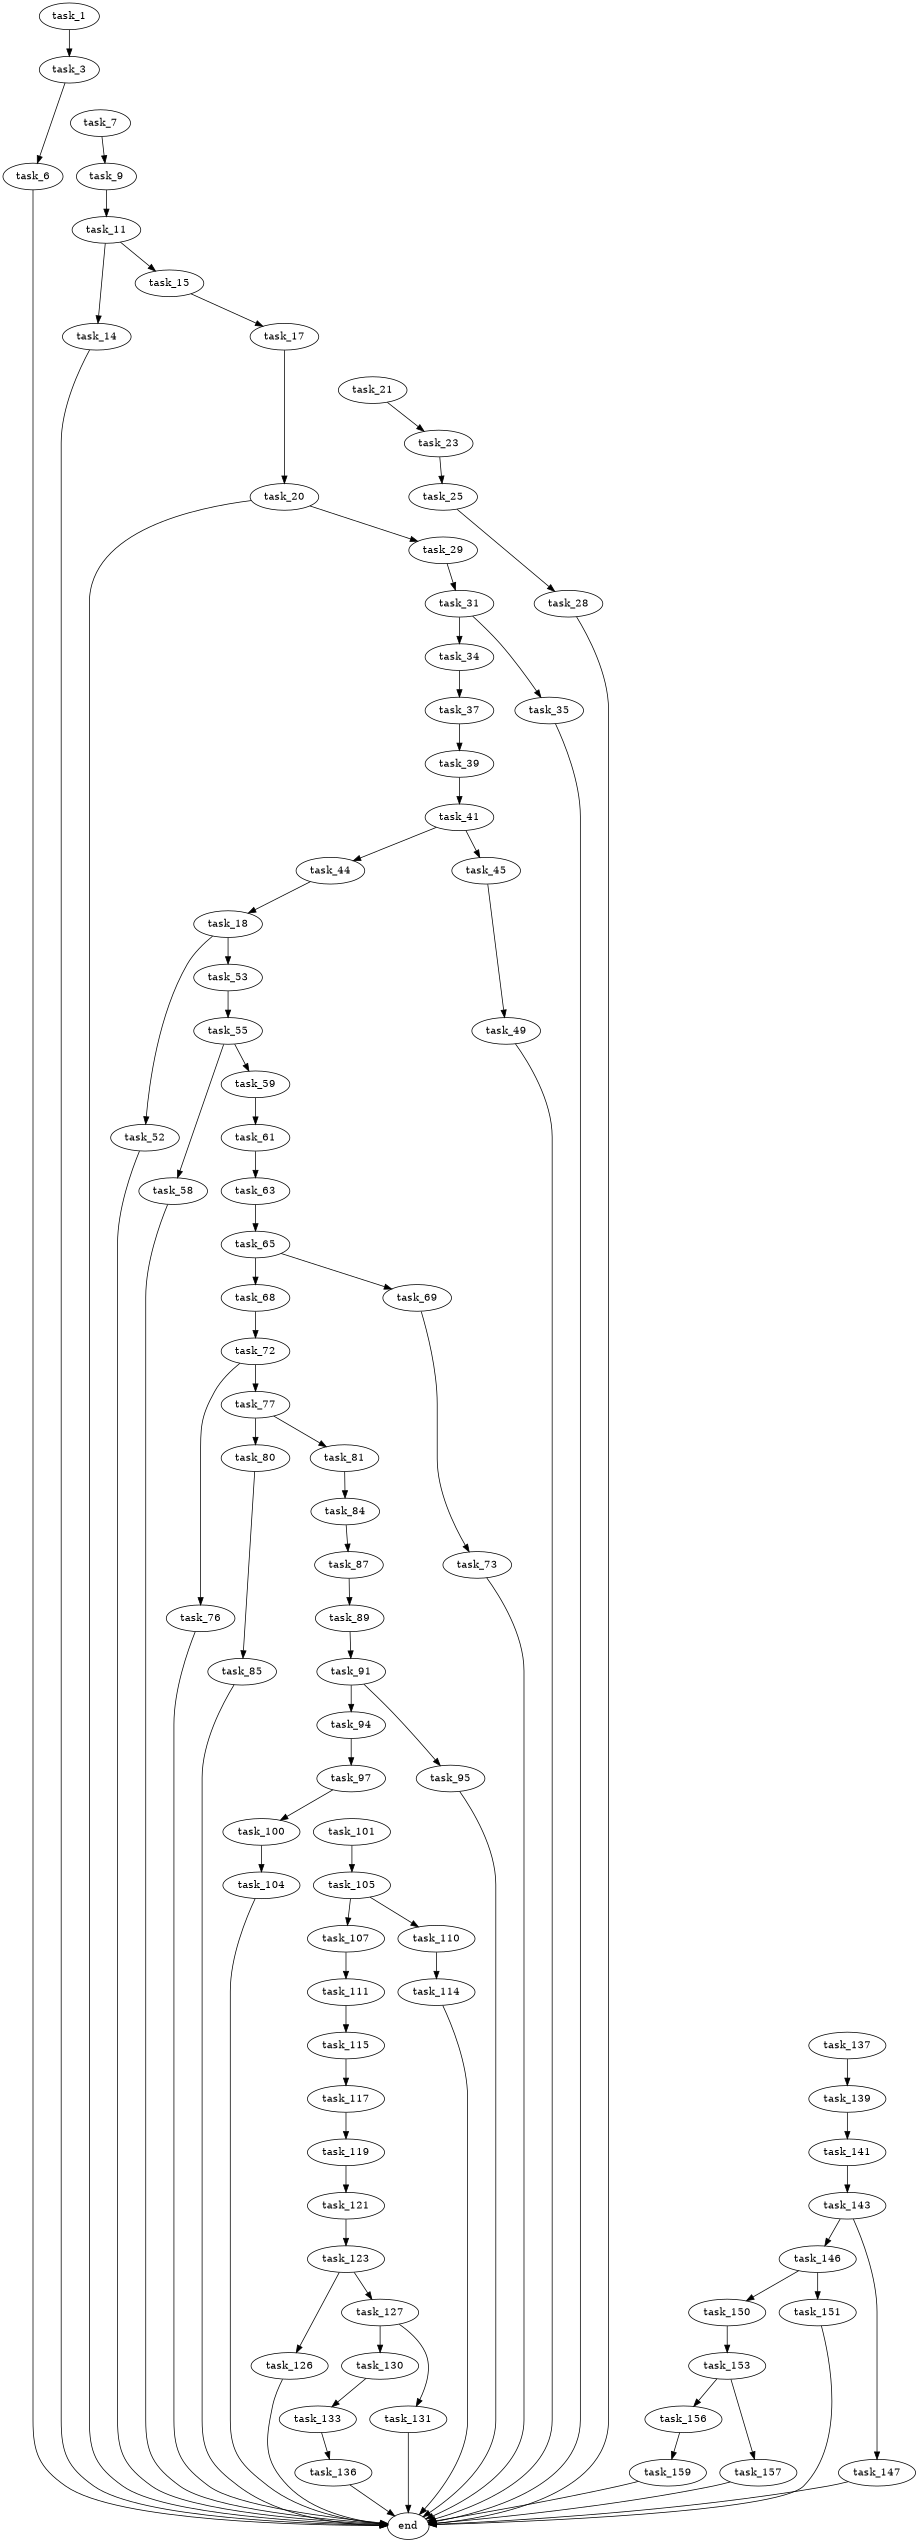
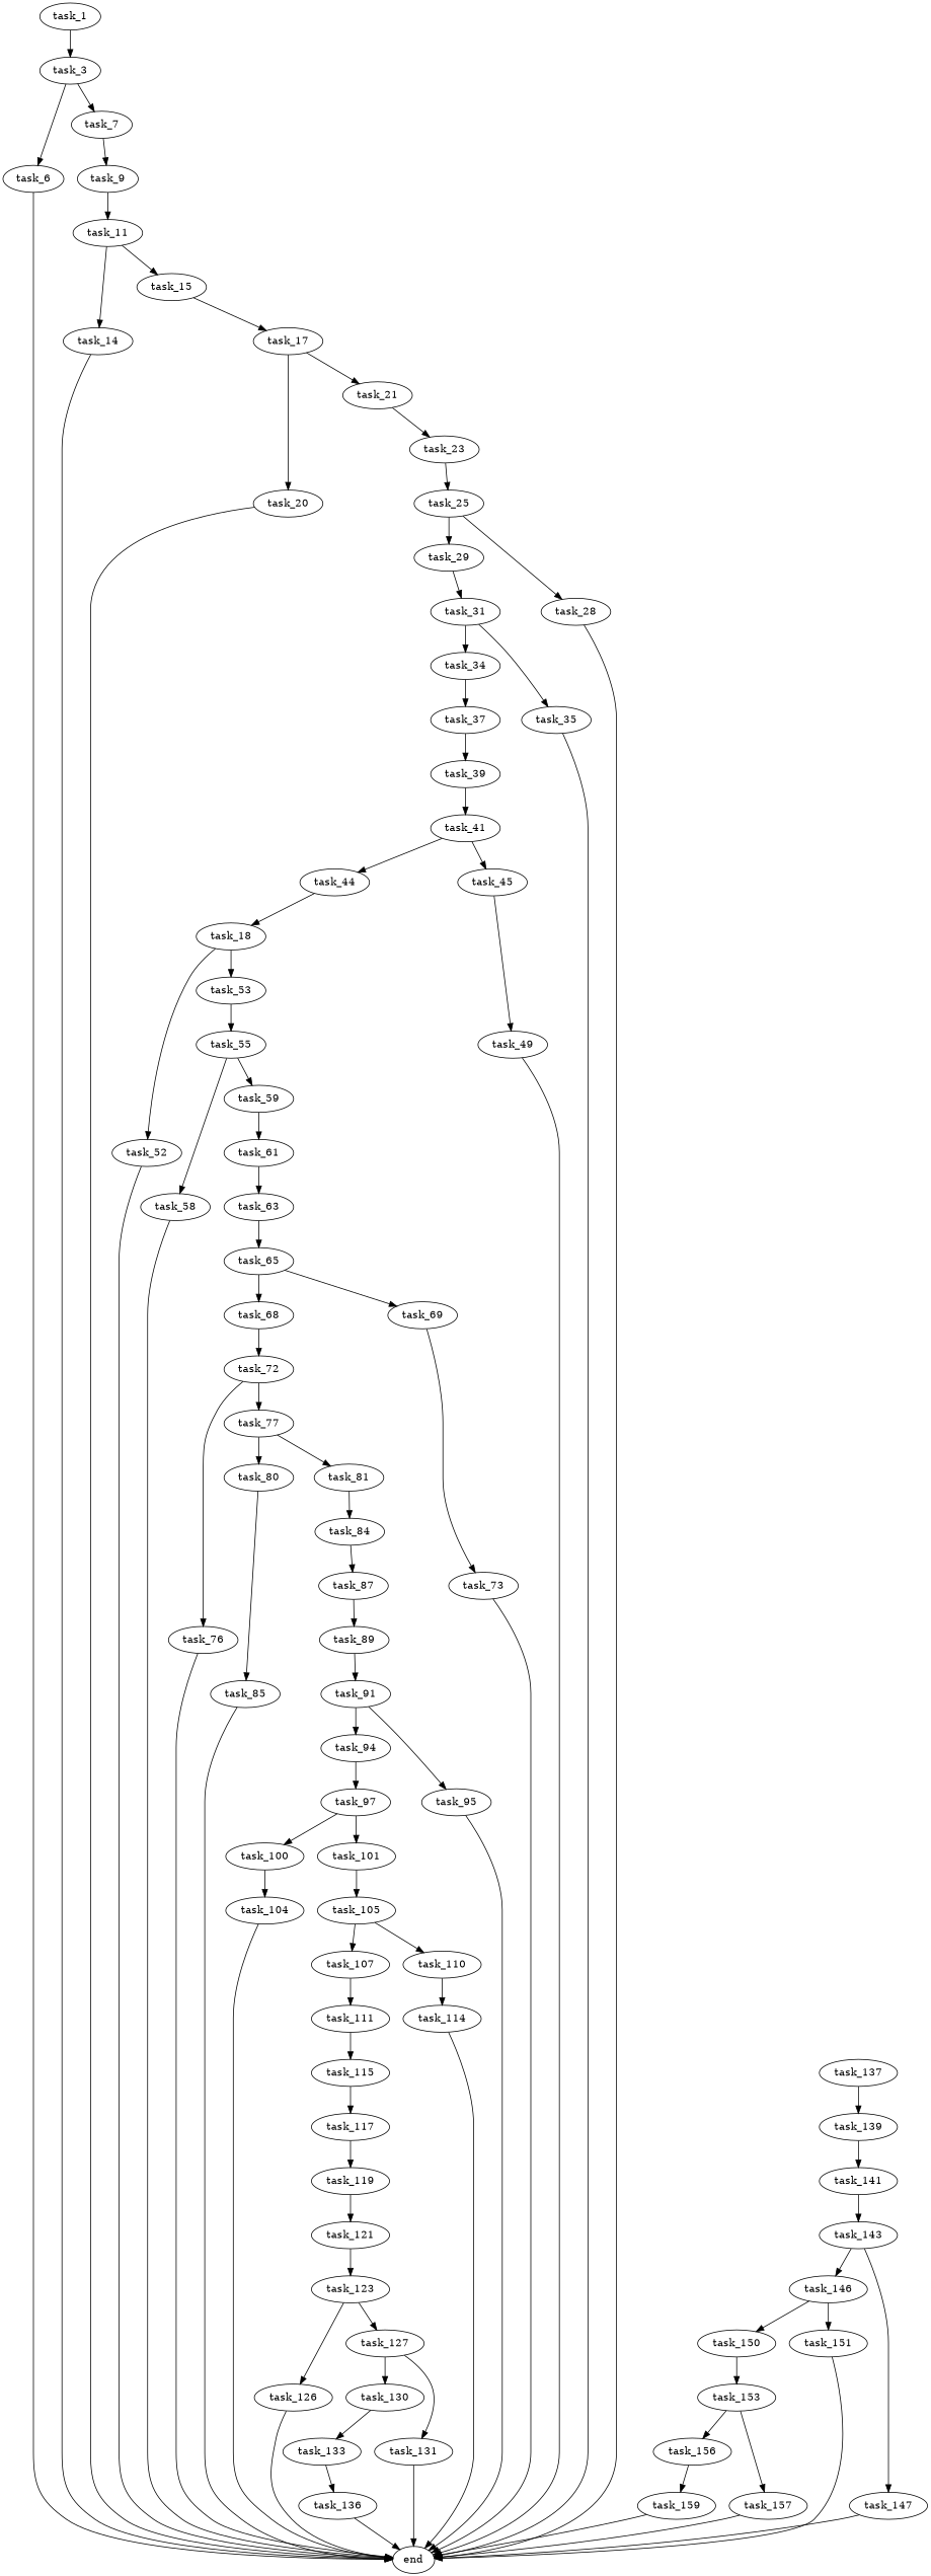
  digraph {
    task_1
    task_3
    task_6
    task_7
    end
    task_9
    task_11
    task_14
    task_15
    task_17
    task_20
    task_21
    task_23
    task_25
    task_28
    task_29
    task_31
    task_34
    task_35
    task_37
    task_39
    task_41
    task_44
    task_45
    n25 [label=task_18]
    task_49
    task_52
    task_53
    task_55
    task_58
    task_59
    task_61
    task_63
    task_65
    task_68
    task_69
    task_72
    task_73
    task_76
    task_77
    task_80
    task_81
    task_85
    task_84
    task_87
    task_89
    task_91
    task_94
    task_95
    task_97
    task_100
    task_101
    task_104
    task_105
    task_107
    task_110
    task_111
    task_114
    task_115
    task_117
    task_119
    task_121
    task_123
    task_126
    task_127
    task_130
    task_131
    task_133
    task_136
    task_137
    task_139
    task_141
    task_143
    task_146
    task_147
    task_150
    task_151
    task_153
    task_156
    task_157
    task_159
    task_1 -> task_3
    task_3 -> task_6
+   task_3 -> task_7
    task_6 -> end
    task_7 -> task_9
    task_9 -> task_11
    task_11 -> task_14
    task_11 -> task_15
    task_14 -> end
    task_15 -> task_17
    task_17 -> task_20
+   task_17 -> task_21
    task_20 -> end
    task_21 -> task_23
    task_23 -> task_25
    task_25 -> task_28
-   task_20 -> task_29
+   task_25 -> task_29
    task_28 -> end
    task_29 -> task_31
    task_31 -> task_34
    task_31 -> task_35
    task_34 -> task_37
    task_35 -> end
    task_37 -> task_39
    task_39 -> task_41
    task_41 -> task_44
    task_41 -> task_45
    task_44 -> n25
    task_45 -> task_49
    n25 -> task_52
    n25 -> task_53
    task_49 -> end
    task_52 -> end
    task_53 -> task_55
    task_55 -> task_58
    task_55 -> task_59
    task_58 -> end
    task_59 -> task_61
    task_61 -> task_63
    task_63 -> task_65
    task_65 -> task_68
    task_65 -> task_69
    task_68 -> task_72
    task_69 -> task_73
    task_72 -> task_76
    task_72 -> task_77
    task_73 -> end
    task_76 -> end
    task_77 -> task_80
    task_77 -> task_81
    task_80 -> task_85
    task_81 -> task_84
    task_85 -> end
    task_84 -> task_87
    task_87 -> task_89
    task_89 -> task_91
    task_91 -> task_94
    task_91 -> task_95
    task_94 -> task_97
    task_95 -> end
    task_97 -> task_100
+   task_97 -> task_101
    task_100 -> task_104
    task_101 -> task_105
    task_104 -> end
    task_105 -> task_107
    task_105 -> task_110
    task_107 -> task_111
    task_110 -> task_114
    task_111 -> task_115
    task_114 -> end
    task_115 -> task_117
    task_117 -> task_119
    task_119 -> task_121
    task_121 -> task_123
    task_123 -> task_126
    task_123 -> task_127
    task_126 -> end
    task_127 -> task_130
    task_127 -> task_131
    task_130 -> task_133
    task_131 -> end
    task_133 -> task_136
    task_136 -> end
    task_137 -> task_139
    task_139 -> task_141
    task_141 -> task_143
    task_143 -> task_146
    task_143 -> task_147
    task_146 -> task_150
    task_146 -> task_151
    task_147 -> end
    task_150 -> task_153
    task_151 -> end
    task_153 -> task_156
    task_153 -> task_157
    task_156 -> task_159
    task_157 -> end
    task_159 -> end
  }
